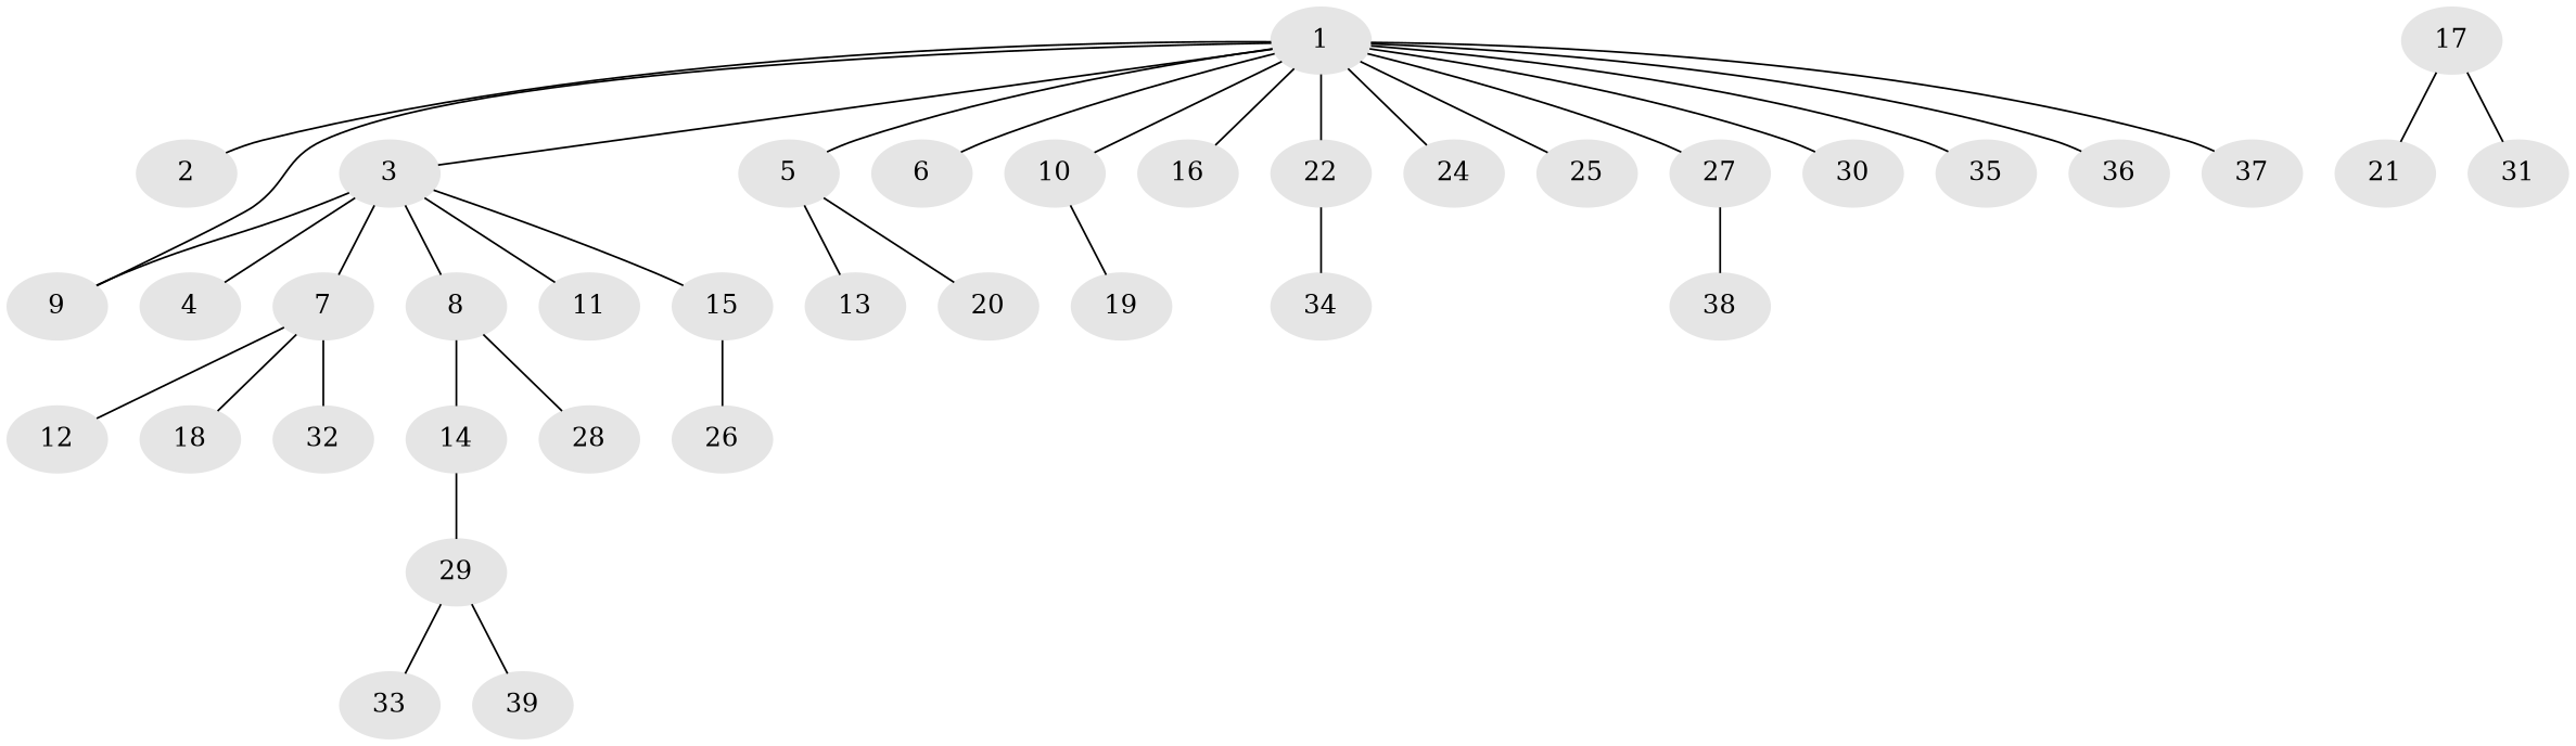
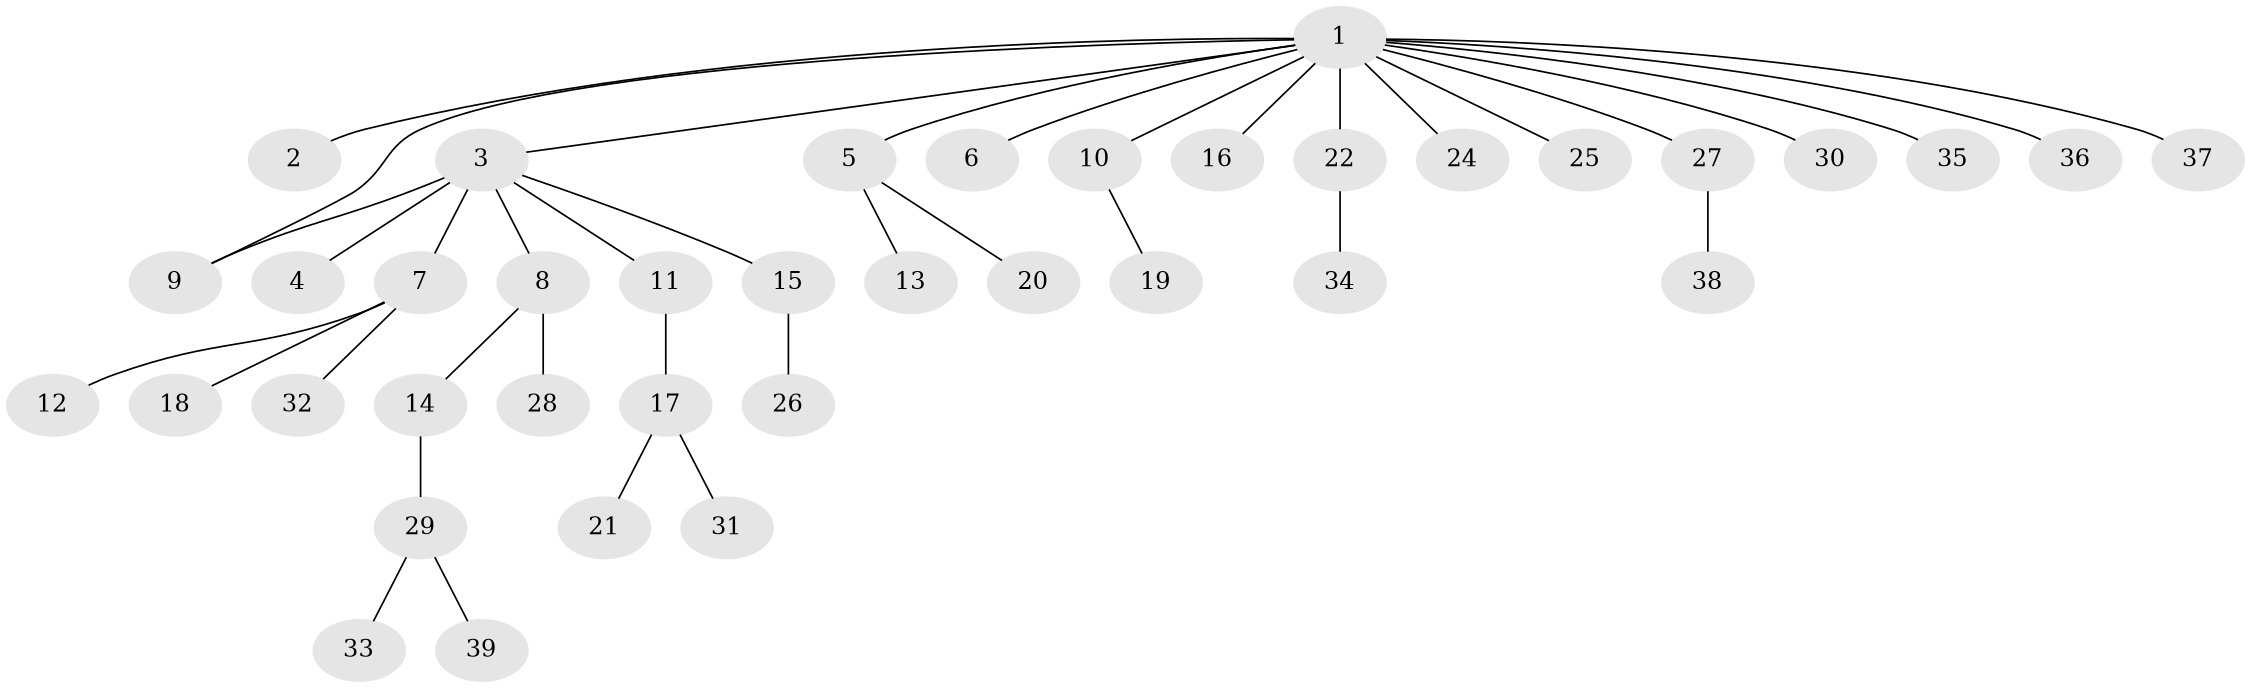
  graph {
    node [color=gray90 style=filled]
    edge [weight=1.0]
    1
    2
    3
    5
    6
    9
    10
    16
    22
    24
    25
    27
    30
    35
    36
    37
    4
    7
    8
    11
    15
    13
    20
    19
    34
    38
    12
    18
    32
    14
    28
    17
    26
    29
    21
    31
    33
    39
    1 -- 2
    1 -- 3
    1 -- 5
    1 -- 6
    1 -- 9
    1 -- 10
    1 -- 16
    1 -- 22
    1 -- 24
    1 -- 25
    1 -- 27
    1 -- 30
    1 -- 35
    1 -- 36
    1 -- 37
    3 -- 9 [weight=3.0]
    3 -- 4
    3 -- 7
    3 -- 8
    3 -- 11
    3 -- 15
    5 -- 13
    5 -- 20
    10 -- 19
    22 -- 34 [weight=2.0]
    27 -- 38 [weight=2.0]
    7 -- 12
    7 -- 18
    7 -- 32
    8 -- 14
    8 -- 28
+   11 -- 17 [weight=4.0]
    15 -- 26
    14 -- 29
    17 -- 21
    17 -- 31
    29 -- 33
    29 -- 39
  }
